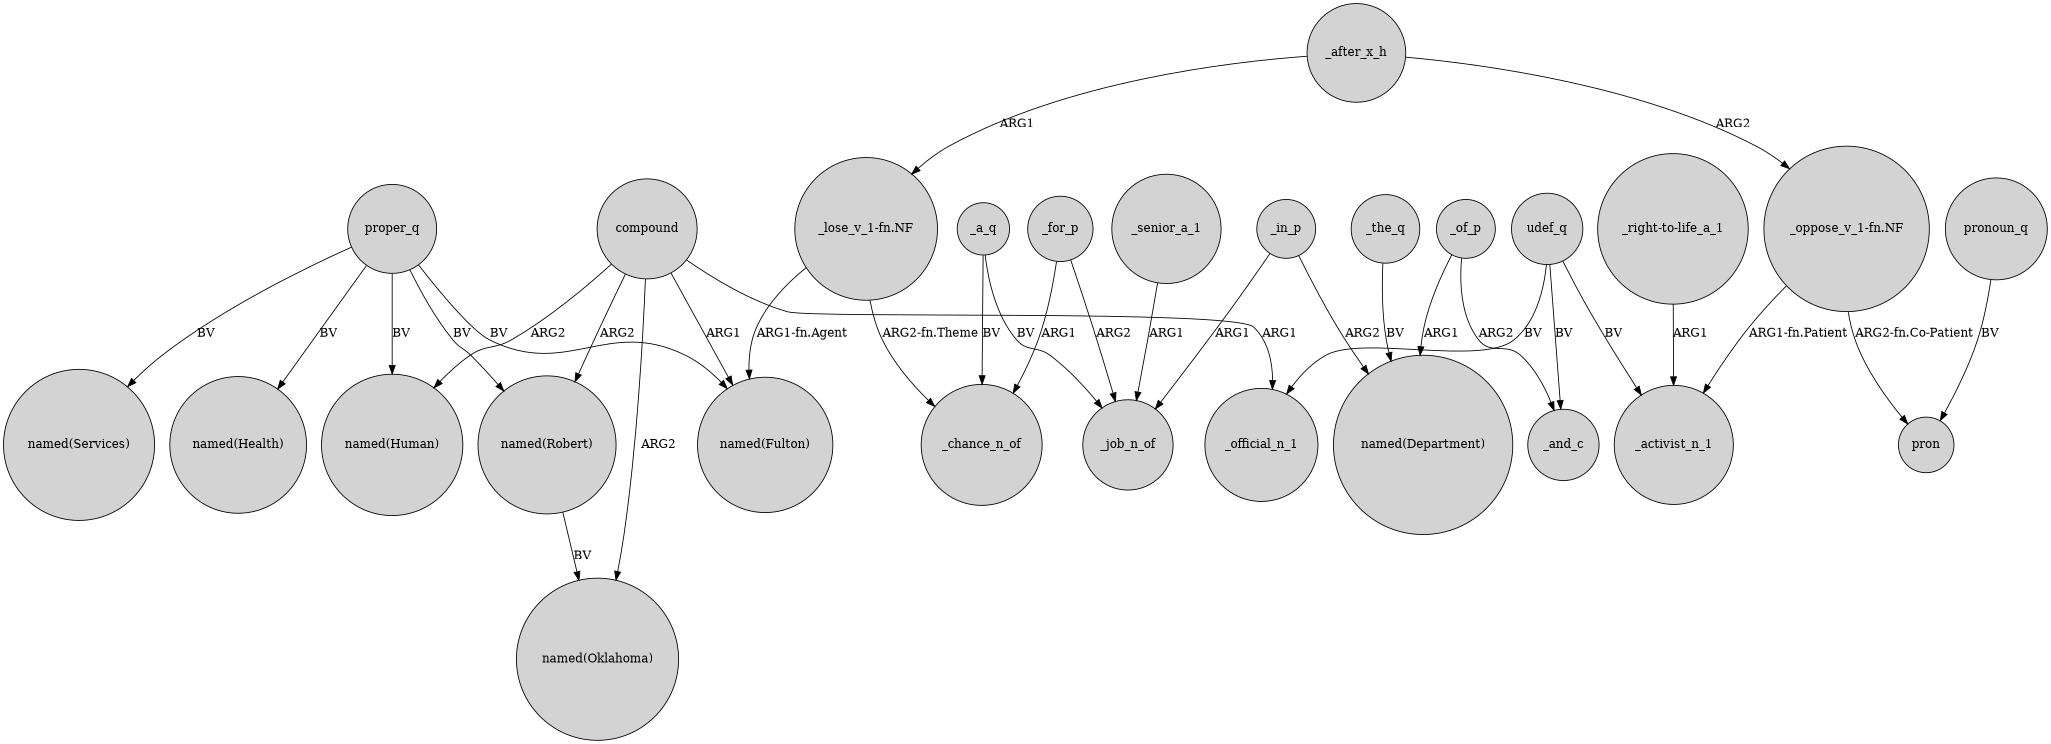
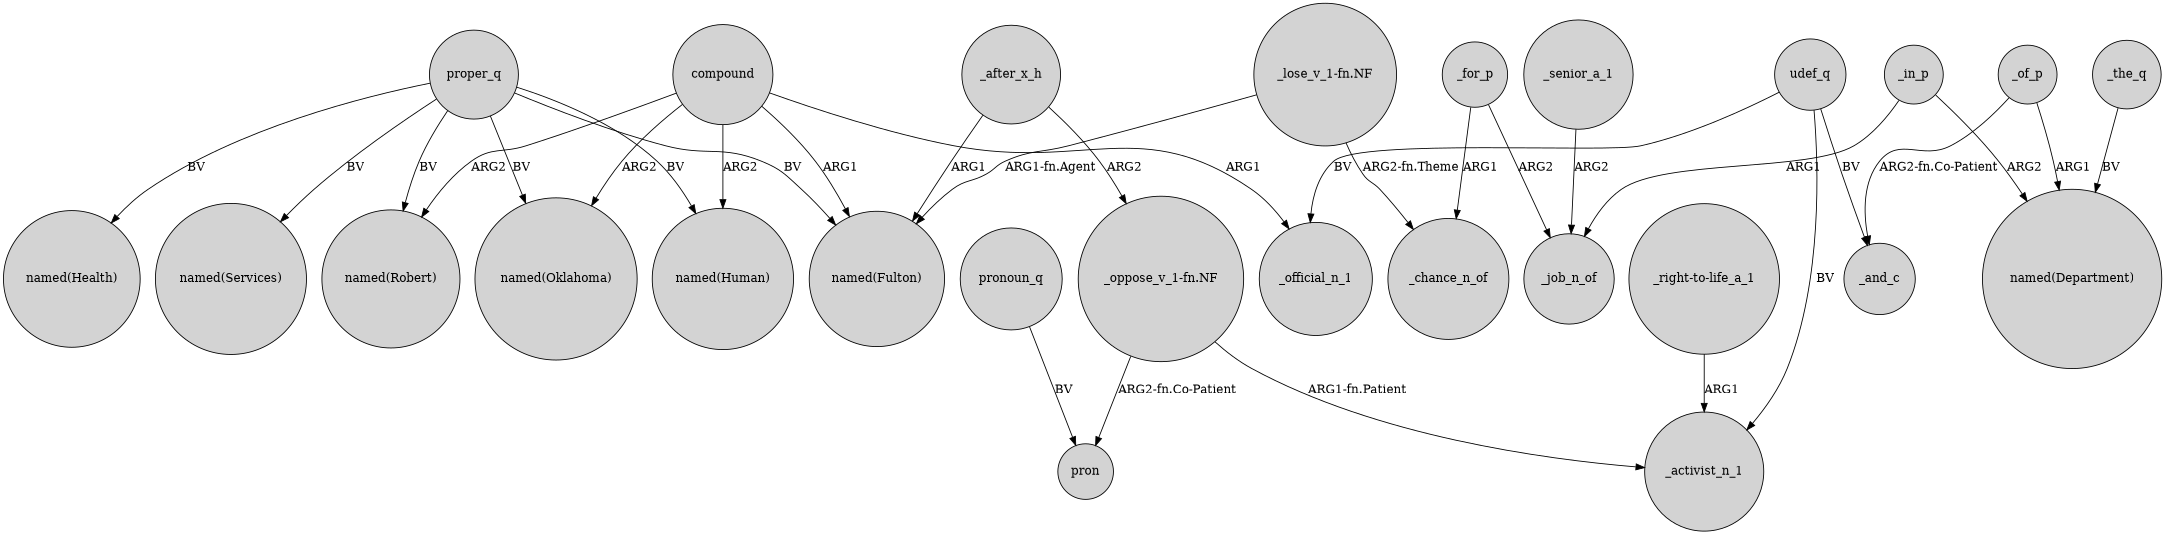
  digraph {
    fontname="DejaVu Serif"
    node [fontname="DejaVu Serif" shape=circle style=filled]
    edge [fontname="DejaVu Serif"]
    compound
    "named(Human)"
    "named(Robert)"
    "named(Fulton)"
    "named(Oklahoma)"
    _official_n_1
    _in_p
    _job_n_of
    "named(Department)"
    _for_p
    _chance_n_of
    "_oppose_v_1-fn.NF"
    pron
    _activist_n_1
-   _a_q
    _of_p
    _and_c
    proper_q
    "named(Services)"
    "named(Health)"
    "_lose_v_1-fn.NF"
    pronoun_q
    udef_q
    _senior_a_1
    _the_q
    _after_x_h
    "_right-to-life_a_1"
    compound -> "named(Human)" [label=ARG2]
    compound -> "named(Robert)" [label=ARG2]
    compound -> "named(Fulton)" [label=ARG1]
    compound -> "named(Oklahoma)" [label=ARG2]
    compound -> _official_n_1 [label=ARG1]
    _in_p -> _job_n_of [label=ARG1]
    _in_p -> "named(Department)" [label=ARG2]
    _for_p -> _job_n_of [label=ARG2]
    _for_p -> _chance_n_of [label=ARG1]
    "_oppose_v_1-fn.NF" -> pron [label="ARG2-fn.Co-Patient"]
    "_oppose_v_1-fn.NF" -> _activist_n_1 [label="ARG1-fn.Patient"]
-   _a_q -> _job_n_of [label=BV]
-   _a_q -> _chance_n_of [label=BV]
    _of_p -> "named(Department)" [label=ARG1]
-   _of_p -> _and_c [label=ARG2]
+   _of_p -> _and_c [label="ARG2-fn.Co-Patient"]
    proper_q -> "named(Human)" [label=BV]
    proper_q -> "named(Robert)" [label=BV]
    proper_q -> "named(Fulton)" [label=BV]
-   "named(Robert)" -> "named(Oklahoma)" [label=BV]
+   proper_q -> "named(Oklahoma)" [label=BV]
    proper_q -> "named(Services)" [label=BV]
    proper_q -> "named(Health)" [label=BV]
    "_lose_v_1-fn.NF" -> "named(Fulton)" [label="ARG1-fn.Agent"]
    "_lose_v_1-fn.NF" -> _chance_n_of [label="ARG2-fn.Theme"]
    pronoun_q -> pron [label=BV]
    udef_q -> _official_n_1 [label=BV]
    udef_q -> _activist_n_1 [label=BV]
    udef_q -> _and_c [label=BV]
-   _senior_a_1 -> _job_n_of [label=ARG1]
+   _senior_a_1 -> _job_n_of [label=ARG2]
    _the_q -> "named(Department)" [label=BV]
    _after_x_h -> "_oppose_v_1-fn.NF" [label=ARG2]
-   _after_x_h -> "_lose_v_1-fn.NF" [label=ARG1]
+   _after_x_h -> "named(Fulton)" [label=ARG1]
    "_right-to-life_a_1" -> _activist_n_1 [label=ARG1]
  }
